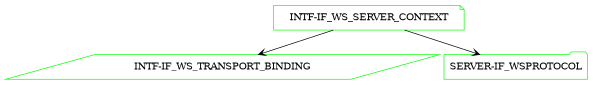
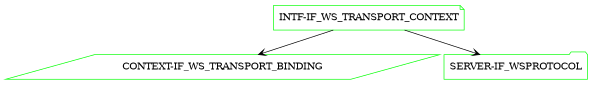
  digraph {
    node [color=green]
    edge [arrowhead=vee style=solid]
-   "INTF-IF_WS_SERVER_CONTEXT" [shape=note]
-   "INTF-IF_WS_TRANSPORT_BINDING" [shape=parallelogram]
+   "INTF-IF_WS_SERVER_CONTEXT" [shape=note label="INTF-IF_WS_TRANSPORT_CONTEXT"]
+   "INTF-IF_WS_TRANSPORT_BINDING" [shape=parallelogram label="CONTEXT-IF_WS_TRANSPORT_BINDING"]
    n3 [label="SERVER-IF_WSPROTOCOL" shape=folder]
    "INTF-IF_WS_SERVER_CONTEXT" -> "INTF-IF_WS_TRANSPORT_BINDING"
    "INTF-IF_WS_SERVER_CONTEXT" -> n3
  }
